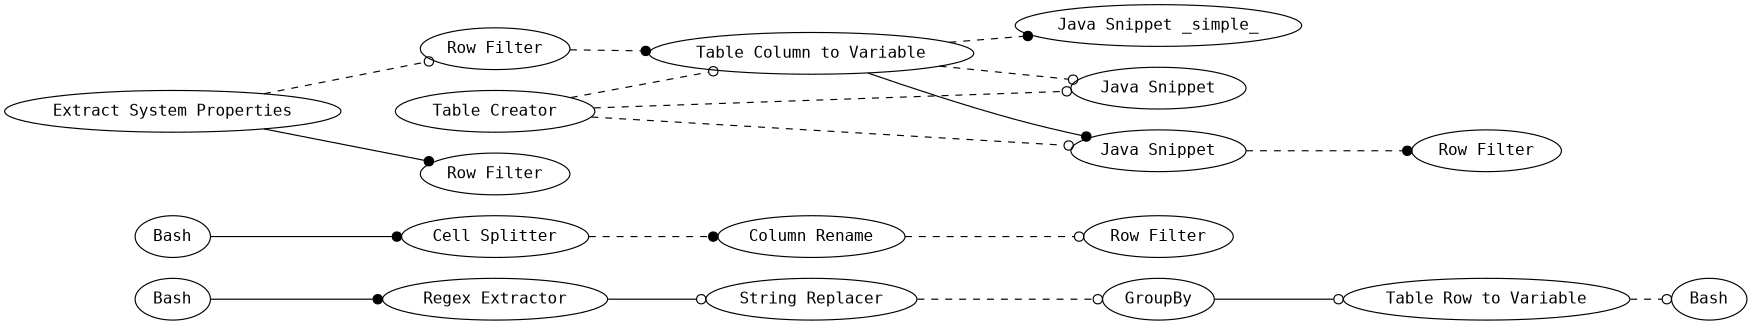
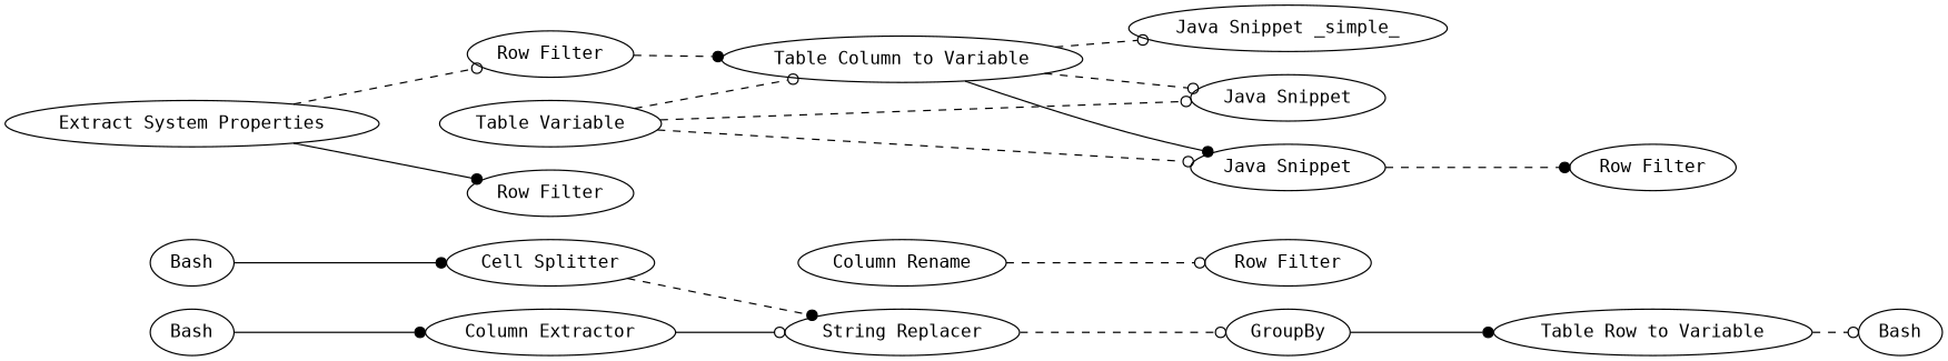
  digraph {
    fontname="DejaVu Sans Mono"
    rankdir=LR
    node [fontname="DejaVu Sans Mono"]
    edge [arrowhead=odot fontname="DejaVu Sans Mono" style=dashed]
-   n1 [label="Regex Extractor"]
+   n1 [label="Column Extractor"]
    n2 [label="String Replacer"]
    n3 [label=GroupBy]
    n4 [label="Table Row to Variable"]
    n5 [label=Bash]
    n6 [label="Cell Splitter"]
    n7 [label="Column Rename"]
    n8 [label="Row Filter"]
    n9 [label="Row Filter"]
    n10 [label="Table Column to Variable"]
    n11 [label="Java Snippet"]
    n12 [label="Java Snippet _simple_"]
    n13 [label="Java Snippet"]
    n14 [label="Row Filter"]
    n15 [label="Extract System Properties"]
    n16 [label="Row Filter"]
    n17 [label=Bash]
-   n18 [label="Table Creator"]
+   n18 [label="Table Variable"]
    n19 [label=Bash]
    n1 -> n2 [style=solid]
    n2 -> n3
-   n3 -> n4 [style=solid]
+   n3 -> n4 [arrowhead=dot style=solid]
    n4 -> n17
    n5 -> n6 [arrowhead=dot style=solid]
-   n6 -> n7 [arrowhead=dot]
+   n6 -> n2 [arrowhead=dot]
    n7 -> n8
    n9 -> n10 [arrowhead=dot]
    n10 -> n11 [arrowhead=dot style=solid]
-   n10 -> n12 [arrowhead=dot]
+   n10 -> n12
    n10 -> n13
    n11 -> n14 [arrowhead=dot]
    n15 -> n9
    n15 -> n16 [arrowhead=dot style=solid]
    n18 -> n10
    n18 -> n11
    n18 -> n13
    n19 -> n1 [arrowhead=dot style=solid]
  }
